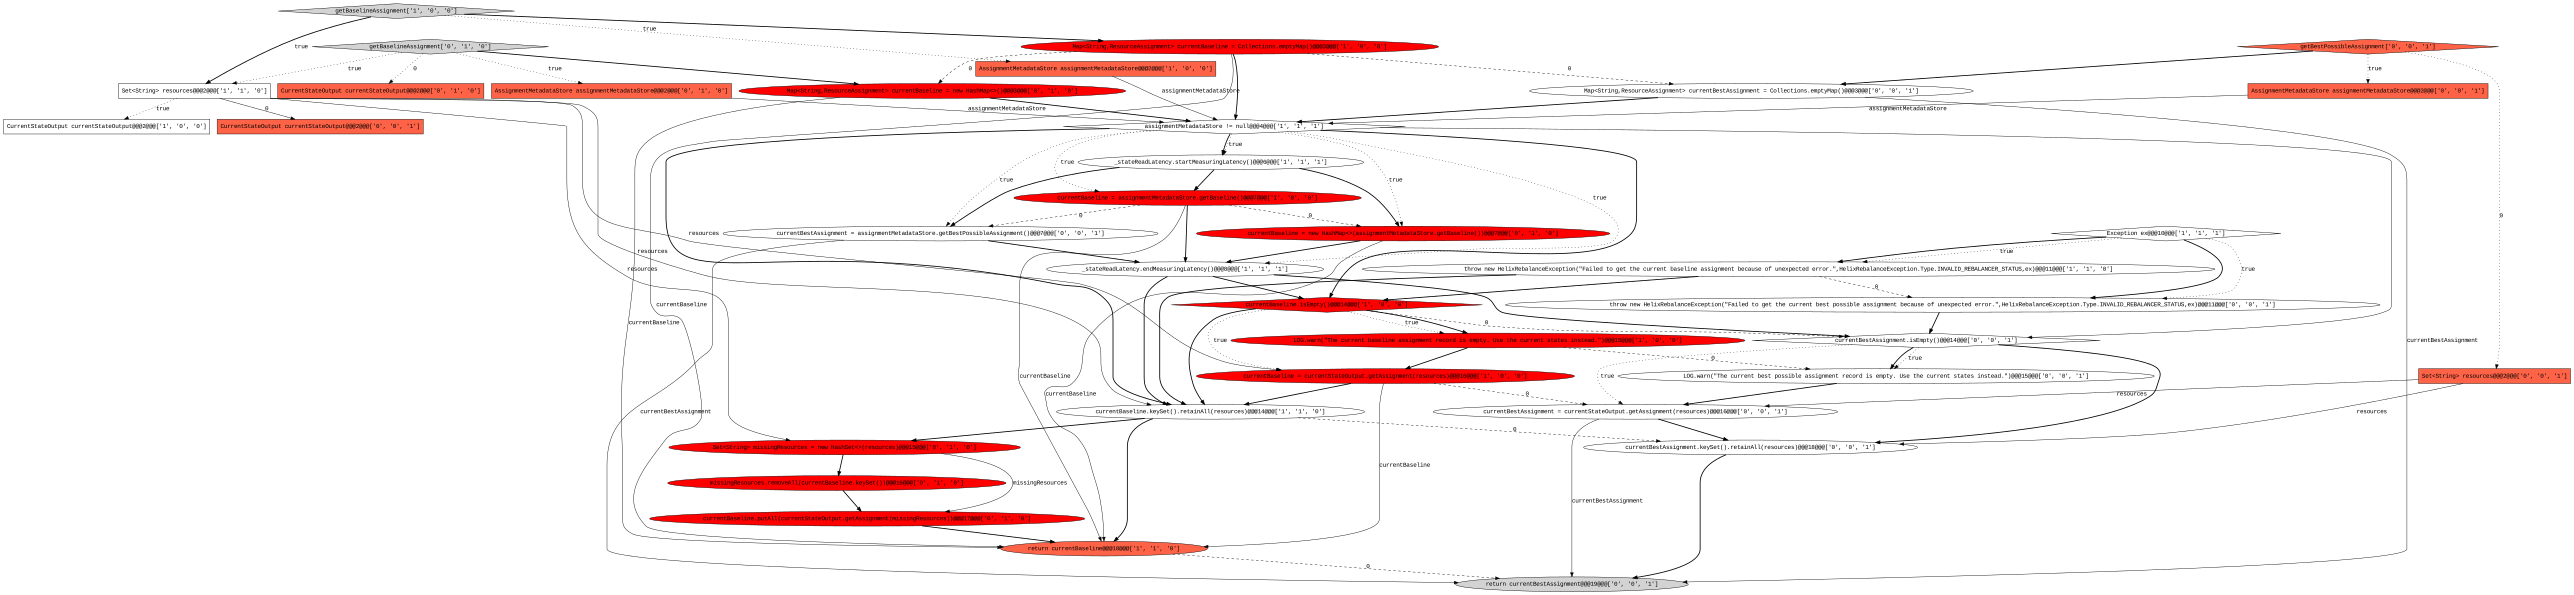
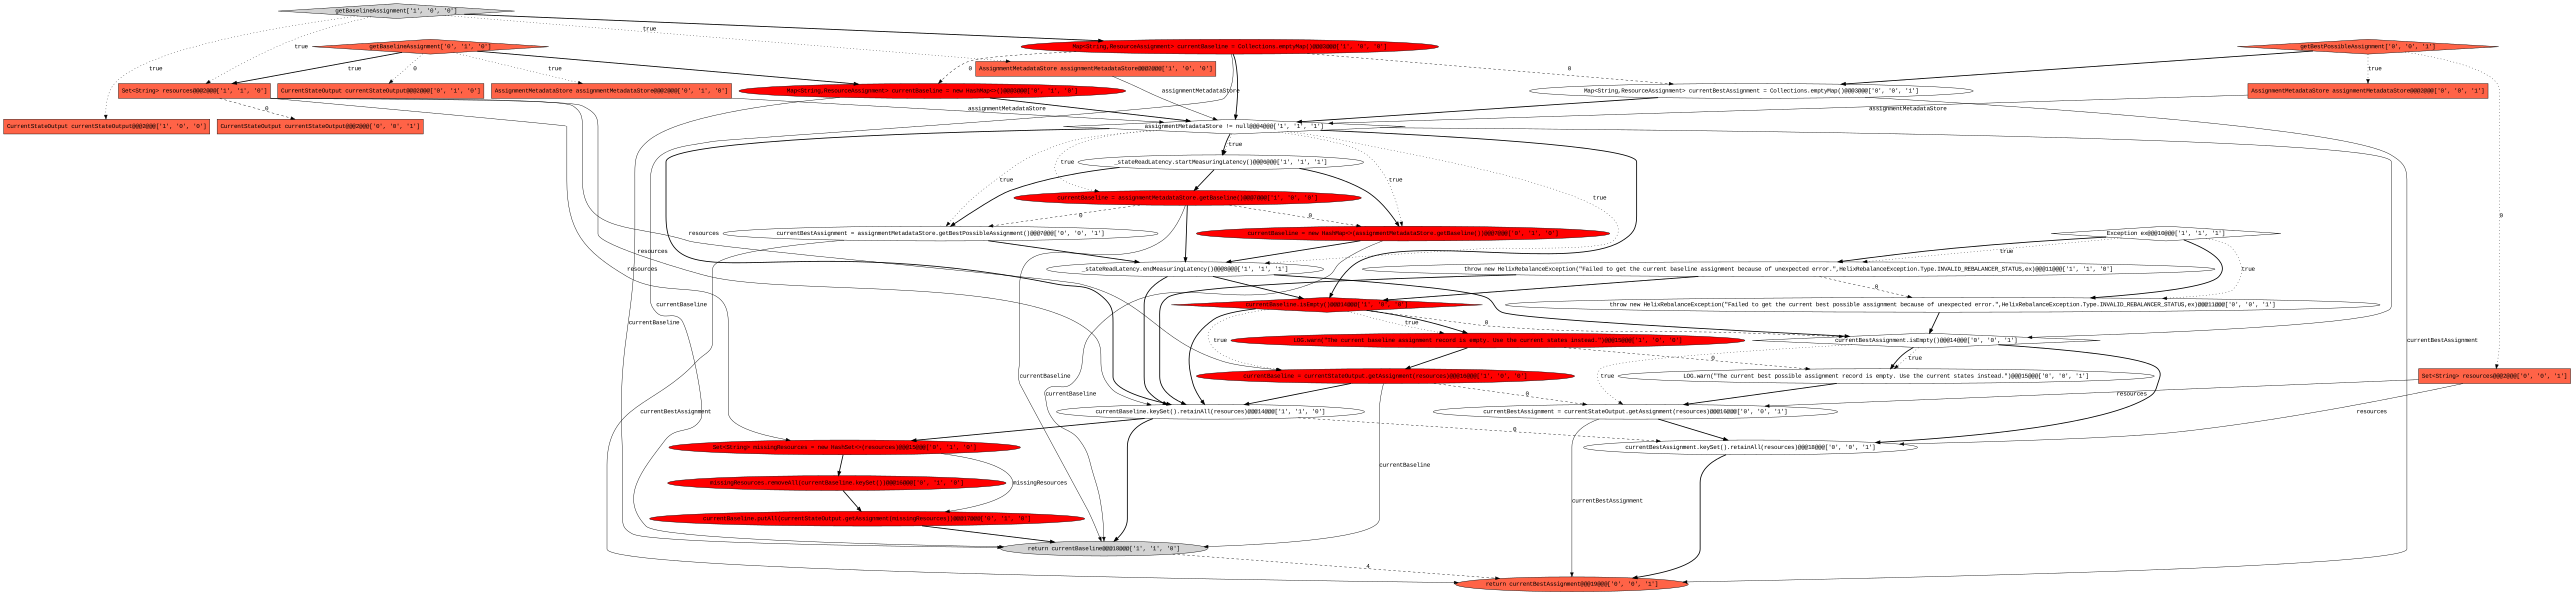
  digraph {
    fontname="Liberation Mono"
    node [fillcolor=white fontname="Liberation Mono" shape=ellipse style=filled]
    edge [fontname="Liberation Mono" style=bold]
    n1 [label="Exception ex@@@10@@@['1', '1', '1']" shape=diamond]
    n2 [label="throw new HelixRebalanceException(\"Failed to get the current baseline assignment because of unexpected error.\",HelixRebalanceException.Type.INVALID_REBALANCER_STATUS,ex)@@@11@@@['1', '1', '0']"]
    n3 [label="throw new HelixRebalanceException(\"Failed to get the current best possible assignment because of unexpected error.\",HelixRebalanceException.Type.INVALID_REBALANCER_STATUS,ex)@@@11@@@['0', '0', '1']"]
    n4 [label="currentBaseline.keySet().retainAll(resources)@@@14@@@['1', '1', '0']"]
    n5 [fillcolor=red label="currentBaseline.isEmpty()@@@14@@@['1', '0', '0']" shape=diamond]
    n6 [label="currentBestAssignment.isEmpty()@@@14@@@['0', '0', '1']" shape=diamond]
-   n7 [fillcolor=lightgray label="getBaselineAssignment['0', '1', '0']" shape=diamond]
+   n7 [fillcolor=tomato label="getBaselineAssignment['0', '1', '0']" shape=diamond]
    n8 [fillcolor=red label="Map<String,ResourceAssignment> currentBaseline = new HashMap<>()@@@3@@@['0', '1', '0']"]
    n9 [fillcolor=tomato label="CurrentStateOutput currentStateOutput@@@2@@@['0', '1', '0']" shape=box]
    n10 [fillcolor=tomato label="AssignmentMetadataStore assignmentMetadataStore@@@2@@@['0', '1', '0']" shape=box]
-   n11 [label="Set<String> resources@@@2@@@['1', '1', '0']" shape=box]
-   n12 [fillcolor=tomato label="return currentBaseline@@@18@@@['1', '1', '0']"]
+   n11 [fillcolor=tomato label="Set<String> resources@@@2@@@['1', '1', '0']" shape=box]
+   n12 [fillcolor=lightgray label="return currentBaseline@@@18@@@['1', '1', '0']"]
    n13 [label="assignmentMetadataStore != null@@@4@@@['1', '1', '1']" shape=diamond]
    n14 [fillcolor=red label="currentBaseline = currentStateOutput.getAssignment(resources)@@@16@@@['1', '0', '0']"]
    n15 [fillcolor=red label="Set<String> missingResources = new HashSet<>(resources)@@@15@@@['0', '1', '0']"]
    n16 [fillcolor=tomato label="CurrentStateOutput currentStateOutput@@@2@@@['0', '0', '1']" shape=box]
-   n17 [fillcolor=lightgray label="return currentBestAssignment@@@19@@@['0', '0', '1']"]
+   n17 [fillcolor=tomato label="return currentBestAssignment@@@19@@@['0', '0', '1']"]
    n18 [fillcolor=red label="currentBaseline = assignmentMetadataStore.getBaseline()@@@7@@@['1', '0', '0']"]
    n19 [label="currentBestAssignment = assignmentMetadataStore.getBestPossibleAssignment()@@@7@@@['0', '0', '1']"]
    n20 [fillcolor=red label="currentBaseline = new HashMap<>(assignmentMetadataStore.getBaseline())@@@7@@@['0', '1', '0']"]
    n21 [label="_stateReadLatency.endMeasuringLatency()@@@8@@@['1', '1', '1']"]
    n22 [label="_stateReadLatency.startMeasuringLatency()@@@6@@@['1', '1', '1']"]
    n23 [fillcolor=tomato label="AssignmentMetadataStore assignmentMetadataStore@@@2@@@['0', '0', '1']" shape=box]
    n24 [fillcolor=red label="Map<String,ResourceAssignment> currentBaseline = Collections.emptyMap()@@@3@@@['1', '0', '0']"]
    n25 [label="Map<String,ResourceAssignment> currentBestAssignment = Collections.emptyMap()@@@3@@@['0', '0', '1']"]
    n26 [label="currentBestAssignment.keySet().retainAll(resources)@@@18@@@['0', '0', '1']"]
    n27 [label="currentBestAssignment = currentStateOutput.getAssignment(resources)@@@16@@@['0', '0', '1']"]
    n28 [fillcolor=red label="LOG.warn(\"The current baseline assignment record is empty. Use the current states instead.\")@@@15@@@['1', '0', '0']"]
    n29 [label="LOG.warn(\"The current best possible assignment record is empty. Use the current states instead.\")@@@15@@@['0', '0', '1']"]
    n30 [fillcolor=tomato label="Set<String> resources@@@2@@@['0', '0', '1']" shape=box]
    n31 [fillcolor=red label="missingResources.removeAll(currentBaseline.keySet())@@@16@@@['0', '1', '0']"]
    n32 [fillcolor=red label="currentBaseline.putAll(currentStateOutput.getAssignment(missingResources))@@@17@@@['0', '1', '0']"]
    n33 [fillcolor=lightgray label="getBaselineAssignment['1', '0', '0']" shape=diamond]
    n34 [fillcolor=tomato label="AssignmentMetadataStore assignmentMetadataStore@@@2@@@['1', '0', '0']" shape=box]
-   n35 [label="CurrentStateOutput currentStateOutput@@@2@@@['1', '0', '0']" shape=box]
+   n35 [fillcolor=tomato label="CurrentStateOutput currentStateOutput@@@2@@@['1', '0', '0']" shape=box]
    n36 [fillcolor=tomato label="getBestPossibleAssignment['0', '0', '1']" shape=diamond]
    n1 -> n2 [label=true style=dotted]
    n1 -> n2
    n1 -> n3 [label=true style=dotted]
    n1 -> n3
    n2 -> n3 [label=0 style=dashed]
    n2 -> n4
    n2 -> n5
    n3 -> n6
    n4 -> n12
    n4 -> n15
    n4 -> n26 [label=0 style=dashed]
    n5 -> n4
    n5 -> n6 [label=0 style=dashed]
    n5 -> n14 [label=true style=dotted]
    n5 -> n28 [label=true style=dotted]
    n5 -> n28
    n6 -> n26
    n6 -> n27 [label=true style=dotted]
    n6 -> n29 [label=true style=dotted]
    n6 -> n29
    n7 -> n8
    n7 -> n9 [label=0 style=dotted]
    n7 -> n10 [label=true style=dotted]
-   n7 -> n11 [label=true style=dotted]
+   n7 -> n11 [label=true]
    n8 -> n12 [label=currentBaseline style=solid]
    n8 -> n13
    n10 -> n13 [label=assignmentMetadataStore style=solid]
    n11 -> n4 [label=resources style=solid]
    n11 -> n14 [label=resources style=solid]
    n11 -> n15 [label=resources style=solid]
-   n11 -> n16 [label=0 style=solid]
-   n12 -> n17 [label=0 style=dashed]
+   n11 -> n16 [label=0 style=dashed]
+   n12 -> n17 [label=4 style=dashed]
    n13 -> n4
    n13 -> n5
    n13 -> n6 [style=solid]
    n13 -> n18 [label=true style=dotted]
    n13 -> n19 [label=true style=dotted]
    n13 -> n20 [label=true style=dotted]
    n13 -> n21 [label=true style=dotted]
    n13 -> n22 [label=true style=dotted]
    n13 -> n22
    n14 -> n4
    n14 -> n12 [label=currentBaseline style=solid]
    n14 -> n27 [label=0 style=dashed]
    n15 -> n31
    n15 -> n32 [label=missingResources style=solid]
    n18 -> n12 [label=currentBaseline style=solid]
    n18 -> n19 [label=0 style=dashed]
    n18 -> n20 [label=0 style=dashed]
    n18 -> n21
    n19 -> n17 [label=currentBestAssignment style=solid]
    n19 -> n21
    n20 -> n12 [label=currentBaseline style=solid]
    n20 -> n21
    n21 -> n4
    n21 -> n5
    n21 -> n6
    n22 -> n18
    n22 -> n19
    n22 -> n20
    n23 -> n13 [label=assignmentMetadataStore style=solid]
    n24 -> n8 [label=0 style=dashed]
    n24 -> n12 [label=currentBaseline style=solid]
    n24 -> n13
    n24 -> n25 [label=0 style=dashed]
    n25 -> n13
    n25 -> n17 [label=currentBestAssignment style=solid]
    n26 -> n17
    n27 -> n17 [label=currentBestAssignment style=solid]
    n27 -> n26
    n28 -> n14
    n28 -> n29 [label=0 style=dashed]
    n29 -> n27
    n30 -> n26 [label=resources style=solid]
    n30 -> n27 [label=resources style=solid]
    n31 -> n32
    n32 -> n12
-   n33 -> n11 [label=true]
+   n33 -> n11 [label=true style=dotted]
    n33 -> n24
    n33 -> n34 [label=true style=dotted]
-   n11 -> n35 [label=true style=dotted]
+   n33 -> n35 [label=true style=dotted]
    n34 -> n13 [label=assignmentMetadataStore style=solid]
    n36 -> n23 [label=true style=dotted]
    n36 -> n25
    n36 -> n30 [label=0 style=dotted]
  }
